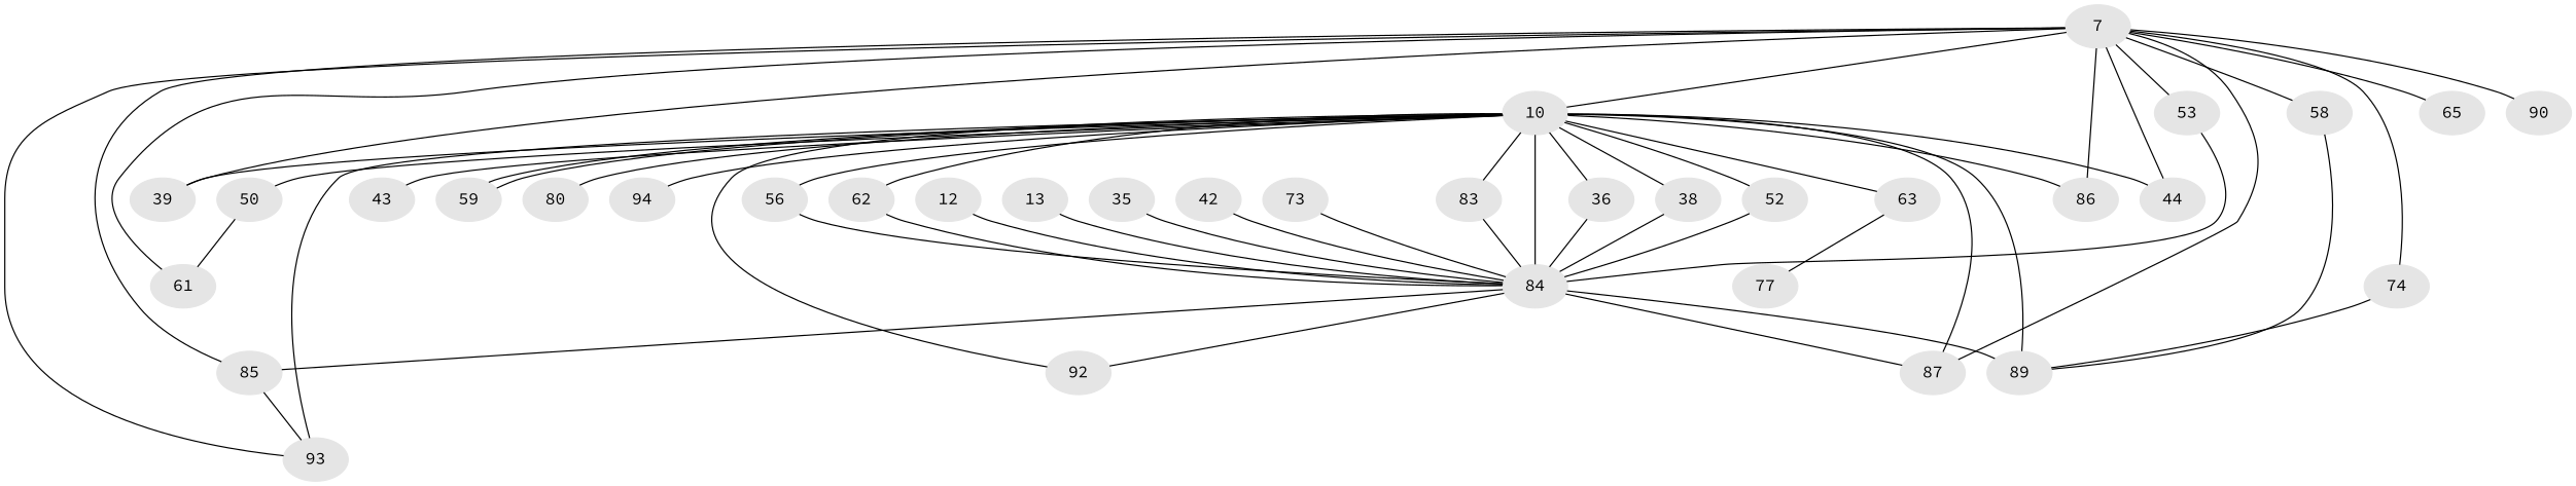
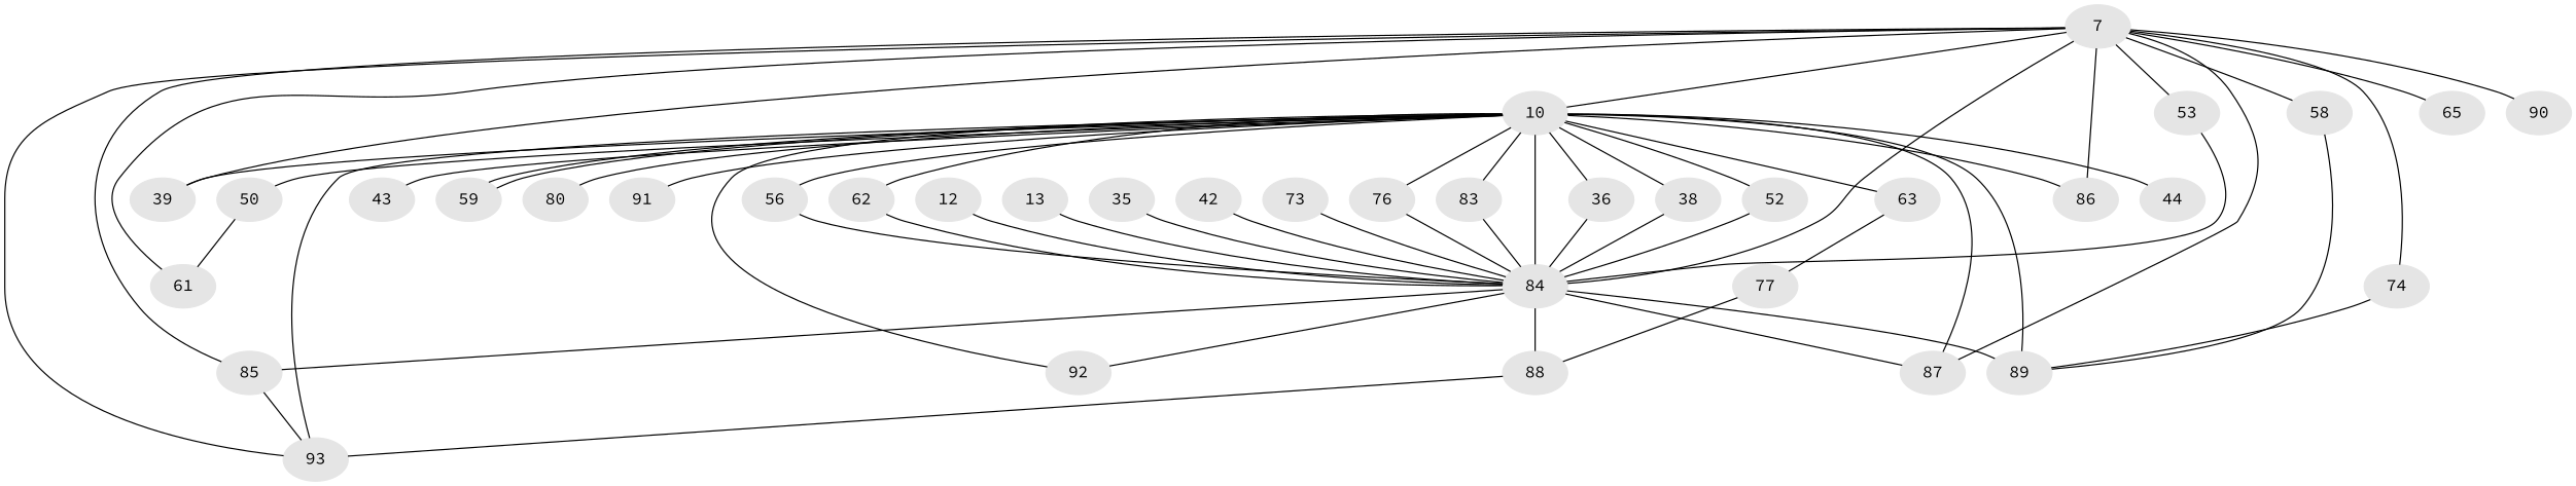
  graph {
    fontname="Source Code Pro"
    node [color=gray90 fontname="Source Code Pro" style=filled]
    edge [fontname="Source Code Pro"]
    7 [super="+3+5"]
    10 [super="+1"]
    n3 [label=39]
    53
    58 [super="+40+54"]
    61
    65
    74
    84 [super="+39+81+82+8+60"]
    85 [super="+46+75+78"]
    86 [super="+24"]
    87 [super="+32+70+55+71+72"]
    90
    93 [super="+22+79"]
    36
    38
    43 [super="+19"]
    44
    50
    52
    56 [super="+14+17"]
    59
    62 [super="+41+16+37"]
    63
+   76
    80
    83
    89 [super="+67+69+29"]
-   91 [super="+66" label=94]
+   91 [super="+66"]
    92 [super="+34"]
+   88 [super="+51"]
    77
    12
    13
    35
    42
    73
    7 -- 10 [weight=8]
    7 -- n3
    7 -- 53
    7 -- 58 [weight=5]
    7 -- 61
    7 -- 65 [weight=2]
    7 -- 74
-   7 -- 44 [weight=19]
+   7 -- 84 [weight=19]
    7 -- 85
    7 -- 86
    7 -- 87 [weight=2]
    7 -- 90 [weight=2]
    7 -- 93
    10 -- n3
    10 -- 84 [weight=9]
    10 -- 86 [weight=2]
    10 -- 87 [weight=3]
    10 -- 93 [weight=7]
    10 -- 36
    10 -- 38
    10 -- 43 [weight=3]
    10 -- 44 [weight=2]
    10 -- 50 [weight=2]
    10 -- 52
    10 -- 56 [weight=2]
    10 -- 59
    10 -- 59
    10 -- 62
    10 -- 63 [weight=2]
+   10 -- 76
    10 -- 80
    10 -- 83
    10 -- 89 [weight=2]
    10 -- 91 [weight=2]
    10 -- 92 [weight=3]
    53 -- 84
    58 -- 89
    74 -- 89
    84 -- 85 [weight=4]
    84 -- 87 [weight=2]
    84 -- 89 [weight=5]
    84 -- 92 [weight=3]
+   84 -- 88 [weight=3]
    85 -- 93 [weight=2]
    36 -- 84
    38 -- 84
    50 -- 61
    52 -- 84
    56 -- 84 [weight=3]
    62 -- 84 [weight=4]
    63 -- 77
+   76 -- 84
    83 -- 84
+   88 -- 93
+   77 -- 88
    12 -- 84 [weight=2]
    13 -- 84 [weight=2]
    35 -- 84 [weight=2]
    42 -- 84 [weight=2]
    73 -- 84 [weight=2]
  }
